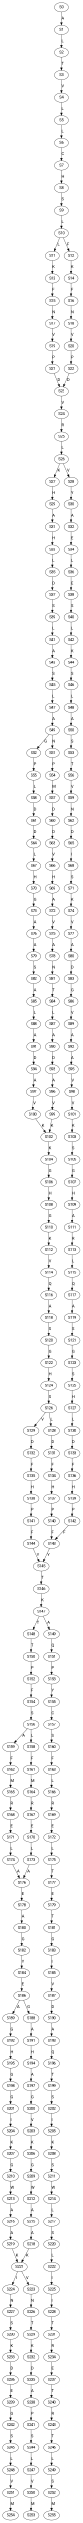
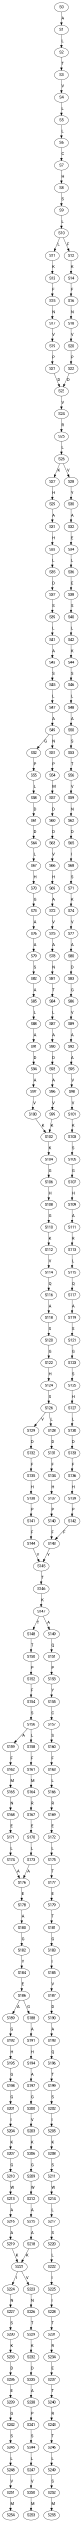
  strict digraph {
    fontname=Roboto
    node [fontname=Roboto]
    edge [fontname=Roboto]
    S0
    S1
    S2
    S3
    S4
    S5
    S6
    S7
    S8
    S9
    S10
    S11
    S12
    S13
    S14
    S15
    S16
    S17
    S18
    S19
    S20
    S21
    S22
    S23
    S24
    S25
    S26
    S27
    S28
    S29
    S30
    S31
    S32
    S33
    S34
    S35
    S36
    S37
    S38
    S39
    S40
    S41
    S42
    S43
    S44
    S45
    S46
    S47
    S48
    S49
    S50
    S51
    S52
    S53
    S54
    S55
    S56
    S57
    S58
    S59
    S60
    S61
    S62
    S63
    S64
    S65
    S66
    S67
    S68
    S69
    S70
    S71
    S72
    S73
    S74
    S75
    S76
    S77
    S78
    S79
    S80
    S81
    S82
    S83
    S84
    S85
    S86
    S87
    S88
    S89
    S90
    S91
    S92
    S93
    S94
    S95
    S96
    S97
    S98
    S99
    S100
    S101
    S102
    S103
    S104
    S105
    S106
    S107
    S108
    S109
    S110
    S111
    S112
    S113
    S114
    S115
    S116
    S117
    S118
    S119
    S120
    S121
    S122
    S123
    S124
    S125
    S126
    S127
    S128
    S129
    S130
    S131
    S132
    S133
    S134
    S135
    S136
    S137
    S138
    S139
    S140
    S141
    S142
    S143
    S144
    S145
    S146
    S147
    S148
    S149
    S150
    S151
    S152
    S153
    S154
    S155
    S156
    S157
    S158
    S159
    S160
    S161
    S162
    S163
    S164
    S165
    S166
    S167
    S168
    S169
    S170
    S171
    S172
    S173
    S174
    S175
    S176
    S177
    S178
    S179
    S180
    S181
    S182
    S183
    S184
    S185
    S186
    S187
    S188
    S189
    S190
    S191
    S192
    S193
    S194
    S195
    S196
    S197
    S198
    S199
    S200
    S201
    S202
    S203
    S204
    S205
    S206
    S207
    S208
    S209
    S210
    S211
    S212
    S213
    S214
    S215
    S216
    S217
    S218
    S219
    S220
    S221
    S222
    S223
    S224
    S225
    S226
    S227
    S228
    S229
    S230
    S231
    S232
    S233
    S234
    S235
    S236
    S237
    S238
    S239
    S240
    S241
    S242
    S243
    S244
    S245
    S246
    S247
    S248
    S249
    S250
    S251
    S252
    S253
    S254
    S255
    S0 -> S1 [label=A]
    S1 -> S2 [label=L]
    S2 -> S3 [label=T]
    S3 -> S4 [label=V]
    S4 -> S5 [label=L]
    S5 -> S6 [label=L]
    S6 -> S7 [label=C]
    S7 -> S8 [label=H]
    S8 -> S9 [label=S]
    S9 -> S10 [label=L]
    S10 -> S11 [label=L]
    S10 -> S12 [label=F]
    S11 -> S13 [label=K]
    S12 -> S14 [label=K]
    S13 -> S15 [label=F]
    S14 -> S16 [label=F]
    S15 -> S17 [label=N]
    S16 -> S18 [label=N]
    S17 -> S19 [label=V]
    S18 -> S20 [label=V]
    S19 -> S21 [label=P]
    S20 -> S22 [label=P]
    S21 -> S23 [label=D]
    S22 -> S23 [label=D]
    S23 -> S24 [label=V]
    S24 -> S25 [label=R]
    S25 -> S26 [label=L]
    S26 -> S27 [label=K]
    S26 -> S28 [label=V]
    S27 -> S29 [label=H]
    S28 -> S30 [label=Y]
    S29 -> S31 [label=A]
    S30 -> S32 [label=A]
    S31 -> S33 [label=H]
    S32 -> S34 [label=E]
    S33 -> S35 [label=L]
    S34 -> S36 [label=L]
    S35 -> S37 [label=D]
    S36 -> S38 [label=E]
    S37 -> S39 [label=S]
    S38 -> S40 [label=S]
    S39 -> S41 [label=L]
    S40 -> S42 [label=L]
    S41 -> S43 [label=A]
    S42 -> S44 [label=K]
    S43 -> S45 [label=S]
    S44 -> S46 [label=S]
    S45 -> S47 [label=L]
    S46 -> S48 [label=L]
    S47 -> S49 [label=A]
    S48 -> S50 [label=A]
    S49 -> S51 [label=N]
    S49 -> S52 [label=G]
    S50 -> S53 [label=S]
    S51 -> S54 [label=P]
    S52 -> S55 [label=P]
    S53 -> S56 [label=T]
    S54 -> S57 [label=M]
    S55 -> S58 [label=L]
    S56 -> S59 [label=V]
    S57 -> S60 [label=D]
    S58 -> S61 [label=D]
    S59 -> S62 [label=N]
    S60 -> S63 [label=D]
    S61 -> S64 [label=D]
    S62 -> S65 [label=D]
    S63 -> S66 [label=V]
    S64 -> S67 [label=L]
    S65 -> S68 [label=I]
    S66 -> S69 [label=H]
    S67 -> S70 [label=H]
    S68 -> S71 [label=S]
    S69 -> S72 [label=A]
    S70 -> S73 [label=G]
    S71 -> S74 [label=K]
    S72 -> S75 [label=V]
    S73 -> S76 [label=A]
    S74 -> S77 [label=V]
    S75 -> S78 [label=A]
    S76 -> S79 [label=A]
    S77 -> S80 [label=A]
    S78 -> S81 [label=N]
    S79 -> S82 [label=S]
    S80 -> S83 [label=D]
    S81 -> S84 [label=T]
    S82 -> S85 [label=A]
    S83 -> S86 [label=G]
    S84 -> S87 [label=L]
    S85 -> S88 [label=L]
    S86 -> S89 [label=V]
    S87 -> S90 [label=A]
    S88 -> S91 [label=A]
    S89 -> S92 [label=A]
    S90 -> S93 [label=D]
    S91 -> S94 [label=D]
    S92 -> S95 [label=A]
    S93 -> S96 [label=A]
    S94 -> S97 [label=A]
    S95 -> S98 [label=V]
    S96 -> S99 [label=V]
    S97 -> S100 [label=V]
    S98 -> S101 [label=V]
    S99 -> S102 [label=K]
    S100 -> S102 [label=K]
    S101 -> S103 [label=K]
    S102 -> S104 [label=K]
    S103 -> S105 [label=S]
    S104 -> S106 [label=G]
    S105 -> S107 [label=G]
    S106 -> S108 [label=H]
    S107 -> S109 [label=H]
    S108 -> S110 [label=G]
    S109 -> S111 [label=A]
    S110 -> S112 [label=K]
    S111 -> S113 [label=R]
    S112 -> S114 [label=V]
    S113 -> S115 [label=L]
    S114 -> S116 [label=Q]
    S115 -> S117 [label=Q]
    S116 -> S118 [label=A]
    S117 -> S119 [label=A]
    S118 -> S120 [label=S]
    S119 -> S121 [label=S]
    S120 -> S122 [label=G]
    S121 -> S123 [label=G]
    S122 -> S124 [label=H]
    S123 -> S125 [label=S]
    S124 -> S126 [label=S]
    S125 -> S127 [label=H]
    S126 -> S128 [label=L]
    S126 -> S129 [label=V]
    S127 -> S130 [label=L]
    S128 -> S131 [label=D]
    S129 -> S132 [label=D]
    S130 -> S133 [label=D]
    S131 -> S134 [label=F]
    S132 -> S135 [label=F]
    S133 -> S136 [label=F]
    S134 -> S137 [label=H]
    S135 -> S138 [label=H]
    S136 -> S139 [label=H]
    S137 -> S140 [label=P]
    S138 -> S141 [label=P]
    S139 -> S142 [label=P]
    S140 -> S143 [label=F]
    S141 -> S144 [label=F]
    S142 -> S143 [label=F]
    S143 -> S145 [label=Y]
    S144 -> S145 [label=Y]
    S145 -> S146 [label=T]
    S146 -> S147 [label=K]
    S147 -> S148 [label=T]
    S147 -> S149 [label=A]
    S148 -> S150 [label=T]
    S149 -> S151 [label=Q]
    S150 -> S152 [label=P]
    S151 -> S153 [label=P]
    S152 -> S154 [label=F]
    S153 -> S155 [label=Y]
    S154 -> S156 [label=S]
    S155 -> S157 [label=C]
    S156 -> S158 [label=L]
    S156 -> S159 [label=A]
    S157 -> S160 [label=S]
    S158 -> S161 [label=F]
    S159 -> S162 [label=F]
    S160 -> S163 [label=F]
    S161 -> S164 [label=M]
    S162 -> S165 [label=M]
    S163 -> S166 [label=L]
    S164 -> S167 [label=R]
-   S165 -> S168 [label=R]
+   S165 -> S168 [label=N]
    S166 -> S169 [label=R]
    S167 -> S170 [label=E]
    S168 -> S171 [label=E]
    S169 -> S172 [label=E]
    S170 -> S173 [label=L]
    S171 -> S174 [label=L]
    S172 -> S175 [label=L]
    S173 -> S176 [label=A]
    S174 -> S176 [label=A]
    S175 -> S177 [label=T]
    S176 -> S178 [label=E]
    S177 -> S179 [label=E]
    S178 -> S180 [label=A]
    S179 -> S181 [label=T]
    S180 -> S182 [label=G]
    S181 -> S183 [label=G]
    S182 -> S184 [label=Y]
    S183 -> S185 [label=I]
    S184 -> S186 [label=E]
    S185 -> S187 [label=V]
    S186 -> S188 [label=G]
    S186 -> S189 [label=A]
    S187 -> S190 [label=D]
    S188 -> S191 [label=A]
    S189 -> S192 [label=G]
    S190 -> S193 [label=A]
    S191 -> S194 [label=H]
    S192 -> S195 [label=H]
    S193 -> S196 [label=Q]
    S194 -> S197 [label=A]
    S195 -> S198 [label=G]
    S196 -> S199 [label=T]
    S197 -> S200 [label=G]
    S198 -> S201 [label=G]
    S199 -> S202 [label=S]
    S200 -> S203 [label=V]
    S201 -> S204 [label=I]
    S202 -> S205 [label=I]
    S203 -> S206 [label=K]
    S204 -> S207 [label=K]
    S205 -> S208 [label=K]
    S206 -> S209 [label=G]
    S207 -> S210 [label=G]
    S208 -> S211 [label=S]
    S209 -> S212 [label=W]
    S210 -> S213 [label=W]
    S211 -> S214 [label=W]
    S212 -> S215 [label=A]
    S213 -> S216 [label=A]
    S214 -> S217 [label=L]
    S215 -> S218 [label=A]
    S216 -> S219 [label=A]
    S217 -> S220 [label=S]
    S218 -> S221 [label=K]
    S219 -> S221 [label=K]
    S220 -> S222 [label=L]
    S221 -> S223 [label=V]
    S221 -> S224 [label=I]
    S222 -> S225 [label=I]
    S223 -> S226 [label=N]
    S224 -> S227 [label=N]
    S225 -> S228 [label=I]
    S226 -> S229 [label=T]
    S227 -> S230 [label=S]
    S228 -> S231 [label=T]
    S229 -> S232 [label=K]
    S230 -> S233 [label=K]
    S231 -> S234 [label=R]
    S232 -> S235 [label=D]
    S233 -> S236 [label=D]
    S234 -> S237 [label=E]
    S235 -> S238 [label=A]
    S236 -> S239 [label=E]
    S237 -> S240 [label=T]
    S238 -> S241 [label=P]
    S239 -> S242 [label=G]
    S240 -> S243 [label=R]
    S241 -> S244 [label=S]
    S242 -> S245 [label=S]
    S243 -> S246 [label=T]
    S244 -> S247 [label=L]
    S245 -> S248 [label=L]
    S246 -> S249 [label=L]
    S247 -> S250 [label=V]
    S248 -> S251 [label=V]
    S249 -> S252 [label=S]
    S250 -> S253 [label=M]
    S251 -> S254 [label=M]
    S252 -> S255 [label=M]
  }
